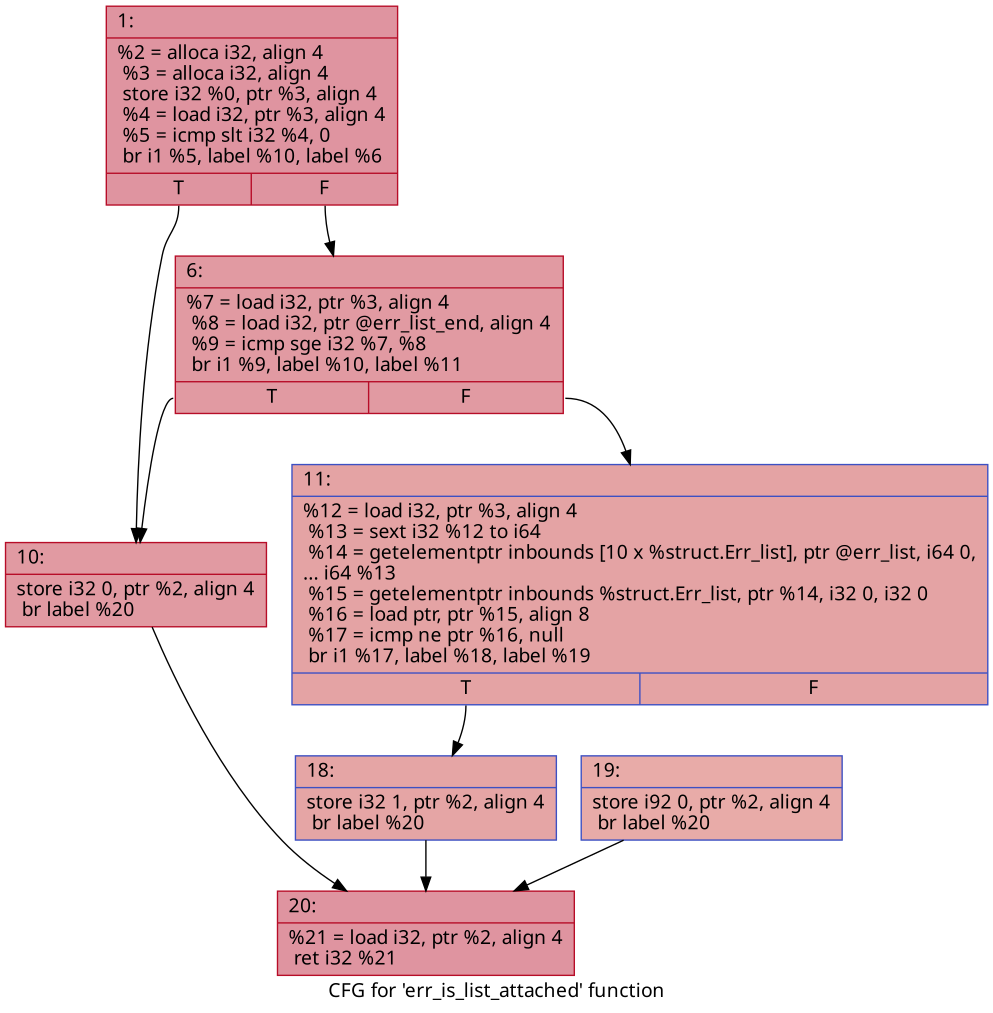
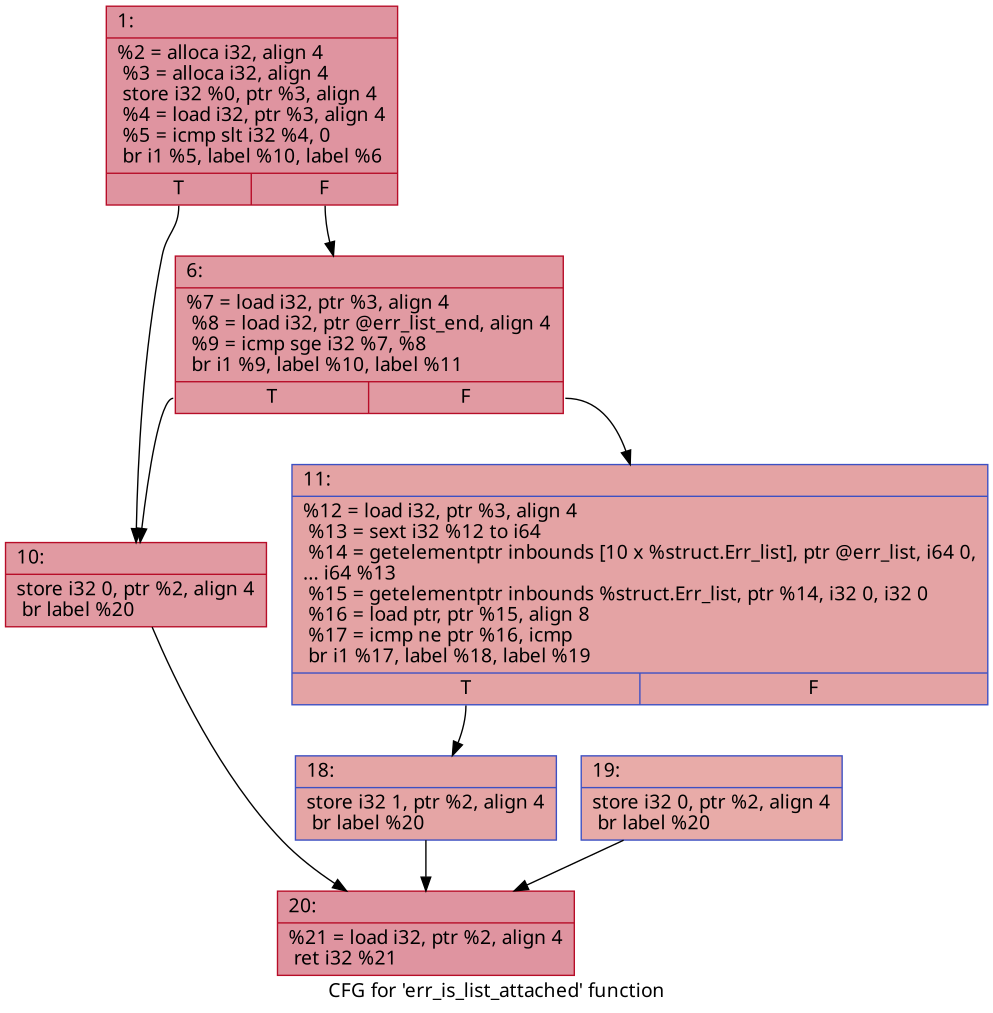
  digraph {
    fontname="Noto Sans"
    label="CFG for 'err_is_list_attached' function"
    node [color="#b70d28ff" fillcolor="#b70d2870" fontname="Noto Sans" shape=record style=filled]
    edge [fontname="Noto Sans"]
    n1 [label="{1:\l|  %2 = alloca i32, align 4\l  %3 = alloca i32, align 4\l  store i32 %0, ptr %3, align 4\l  %4 = load i32, ptr %3, align 4\l  %5 = icmp slt i32 %4, 0\l  br i1 %5, label %10, label %6\l|{<s0>T|<s1>F}}"]
    n2 [fillcolor="#bb1b2c70" label="{10:\l|  store i32 0, ptr %2, align 4\l  br label %20\l}"]
    n3 [fillcolor="#bb1b2c70" label="{6:\l|  %7 = load i32, ptr %3, align 4\l  %8 = load i32, ptr @err_list_end, align 4\l  %9 = icmp sge i32 %7, %8\l  br i1 %9, label %10, label %11\l|{<s0>T|<s1>F}}"]
    n4 [label="{20:\l|  %21 = load i32, ptr %2, align 4\l  ret i32 %21\l}"]
-   n5 [color="#3d50c3ff" fillcolor="#c32e3170" label="{11:\l|  %12 = load i32, ptr %3, align 4\l  %13 = sext i32 %12 to i64\l  %14 = getelementptr inbounds [10 x %struct.Err_list], ptr @err_list, i64 0,\l... i64 %13\l  %15 = getelementptr inbounds %struct.Err_list, ptr %14, i32 0, i32 0\l  %16 = load ptr, ptr %15, align 8\l  %17 = icmp ne ptr %16, null\l  br i1 %17, label %18, label %19\l|{<s0>T|<s1>F}}"]
+   n5 [color="#3d50c3ff" fillcolor="#c32e3170" label="{11:\l|  %12 = load i32, ptr %3, align 4\l  %13 = sext i32 %12 to i64\l  %14 = getelementptr inbounds [10 x %struct.Err_list], ptr @err_list, i64 0,\l... i64 %13\l  %15 = getelementptr inbounds %struct.Err_list, ptr %14, i32 0, i32 0\l  %16 = load ptr, ptr %15, align 8\l  %17 = icmp ne ptr %16, icmp\l  br i1 %17, label %18, label %19\l|{<s0>T|<s1>F}}"]
    n6 [color="#3d50c3ff" fillcolor="#c5333470" label="{18:\l|  store i32 1, ptr %2, align 4\l  br label %20\l}"]
-   n7 [color="#3d50c3ff" fillcolor="#cc403a70" label="{19:\l|  store i92 0, ptr %2, align 4\l  br label %20\l}"]
+   n7 [color="#3d50c3ff" fillcolor="#cc403a70" label="{19:\l|  store i32 0, ptr %2, align 4\l  br label %20\l}"]
    n1 -> n2 [tailport=s0]
    n1 -> n3 [tailport=s1]
    n2 -> n4
    n3 -> n2 [tailport=s0]
    n3 -> n5 [tailport=s1]
    n5 -> n6 [tailport=s0]
    n6 -> n4
    n7 -> n4
  }
